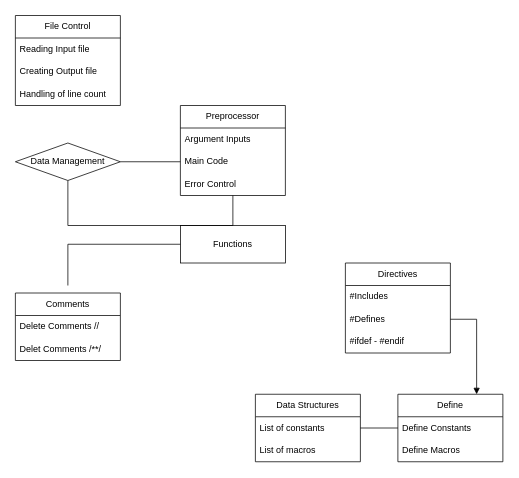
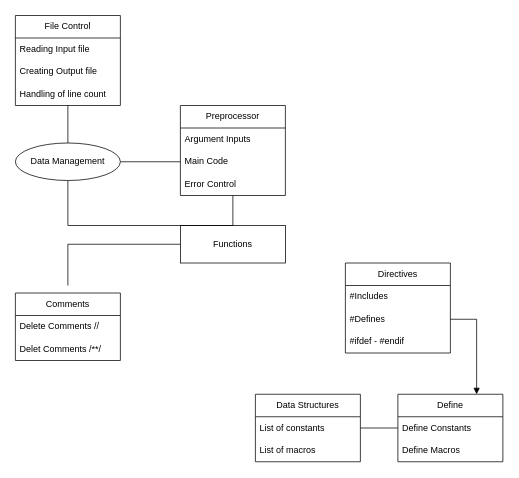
  <mxCell id="0" />
  <mxCell id="1" parent="0" />
  <mxCell id="2" value="Preprocessor" style="swimlane;fontStyle=0;childLayout=stackLayout;horizontal=1;startSize=30;horizontalStack=0;resizeParent=1;resizeParentMax=0;resizeLast=0;collapsible=1;marginBottom=0;whiteSpace=wrap;html=1;" vertex="1" parent="1"><mxGeometry x="240" y="140" width="140" height="120" as="geometry" /></mxCell>
  <mxCell id="3" value="Argument Inputs" style="text;strokeColor=none;fillColor=none;align=left;verticalAlign=middle;spacingLeft=4;spacingRight=4;overflow=hidden;points=[[0,0.5],[1,0.5]];portConstraint=eastwest;rotatable=0;whiteSpace=wrap;html=1;" vertex="1" parent="2"><mxGeometry y="30" width="140" height="30" as="geometry" /></mxCell>
  <mxCell id="4" value="Main Code" style="text;strokeColor=none;fillColor=none;align=left;verticalAlign=middle;spacingLeft=4;spacingRight=4;overflow=hidden;points=[[0,0.5],[1,0.5]];portConstraint=eastwest;rotatable=0;whiteSpace=wrap;html=1;" vertex="1" parent="2"><mxGeometry y="60" width="140" height="30" as="geometry" /></mxCell>
  <mxCell id="5" value="Error Control" style="text;strokeColor=none;fillColor=none;align=left;verticalAlign=middle;spacingLeft=4;spacingRight=4;overflow=hidden;points=[[0,0.5],[1,0.5]];portConstraint=eastwest;rotatable=0;whiteSpace=wrap;html=1;" vertex="1" parent="2"><mxGeometry y="90" width="140" height="30" as="geometry" /></mxCell>
  <mxCell id="6" value="Define" style="swimlane;fontStyle=0;childLayout=stackLayout;horizontal=1;startSize=30;horizontalStack=0;resizeParent=1;resizeParentMax=0;resizeLast=0;collapsible=1;marginBottom=0;whiteSpace=wrap;html=1;" vertex="1" parent="1"><mxGeometry x="530" y="525" width="140" height="90" as="geometry" /></mxCell>
  <mxCell id="7" value="Define Constants&lt;span style=&quot;white-space: pre;&quot;&gt;&#09;&lt;/span&gt;" style="text;strokeColor=none;fillColor=none;align=left;verticalAlign=middle;spacingLeft=4;spacingRight=4;overflow=hidden;points=[[0,0.5],[1,0.5]];portConstraint=eastwest;rotatable=0;whiteSpace=wrap;html=1;" vertex="1" parent="6"><mxGeometry y="30" width="140" height="30" as="geometry" /></mxCell>
  <mxCell id="8" value="Define Macros" style="text;strokeColor=none;fillColor=none;align=left;verticalAlign=middle;spacingLeft=4;spacingRight=4;overflow=hidden;points=[[0,0.5],[1,0.5]];portConstraint=eastwest;rotatable=0;whiteSpace=wrap;html=1;" vertex="1" parent="6"><mxGeometry y="60" width="140" height="30" as="geometry" /></mxCell>
  <mxCell id="9" value="Comments" style="swimlane;fontStyle=0;childLayout=stackLayout;horizontal=1;startSize=30;horizontalStack=0;resizeParent=1;resizeParentMax=0;resizeLast=0;collapsible=1;marginBottom=0;whiteSpace=wrap;html=1;" vertex="1" parent="1"><mxGeometry x="20" y="390" width="140" height="90" as="geometry" /></mxCell>
  <mxCell id="10" value="Delete Comments //" style="text;strokeColor=none;fillColor=none;align=left;verticalAlign=middle;spacingLeft=4;spacingRight=4;overflow=hidden;points=[[0,0.5],[1,0.5]];portConstraint=eastwest;rotatable=0;whiteSpace=wrap;html=1;" vertex="1" parent="9"><mxGeometry y="30" width="140" height="30" as="geometry" /></mxCell>
  <mxCell id="11" value="Delet Comments /**/" style="text;strokeColor=none;fillColor=none;align=left;verticalAlign=middle;spacingLeft=4;spacingRight=4;overflow=hidden;points=[[0,0.5],[1,0.5]];portConstraint=eastwest;rotatable=0;whiteSpace=wrap;html=1;" vertex="1" parent="9"><mxGeometry y="60" width="140" height="30" as="geometry" /></mxCell>
  <mxCell id="12" value="File Control" style="swimlane;fontStyle=0;childLayout=stackLayout;horizontal=1;startSize=30;horizontalStack=0;resizeParent=1;resizeParentMax=0;resizeLast=0;collapsible=1;marginBottom=0;whiteSpace=wrap;html=1;" vertex="1" parent="1"><mxGeometry x="20" y="20" width="140" height="120" as="geometry" /></mxCell>
  <mxCell id="13" value="Reading Input file" style="text;strokeColor=none;fillColor=none;align=left;verticalAlign=middle;spacingLeft=4;spacingRight=4;overflow=hidden;points=[[0,0.5],[1,0.5]];portConstraint=eastwest;rotatable=0;whiteSpace=wrap;html=1;" vertex="1" parent="12"><mxGeometry y="30" width="140" height="30" as="geometry" /></mxCell>
  <mxCell id="14" value="Creating Output file" style="text;strokeColor=none;fillColor=none;align=left;verticalAlign=middle;spacingLeft=4;spacingRight=4;overflow=hidden;points=[[0,0.5],[1,0.5]];portConstraint=eastwest;rotatable=0;whiteSpace=wrap;html=1;" vertex="1" parent="12"><mxGeometry y="60" width="140" height="30" as="geometry" /></mxCell>
  <mxCell id="15" value="Handling of line count" style="text;strokeColor=none;fillColor=none;align=left;verticalAlign=middle;spacingLeft=4;spacingRight=4;overflow=hidden;points=[[0,0.5],[1,0.5]];portConstraint=eastwest;rotatable=0;whiteSpace=wrap;html=1;" vertex="1" parent="12"><mxGeometry y="90" width="140" height="30" as="geometry" /></mxCell>
  <mxCell id="16" value="Directives" style="swimlane;fontStyle=0;childLayout=stackLayout;horizontal=1;startSize=30;horizontalStack=0;resizeParent=1;resizeParentMax=0;resizeLast=0;collapsible=1;marginBottom=0;whiteSpace=wrap;html=1;" vertex="1" parent="1"><mxGeometry x="460" y="350" width="140" height="120" as="geometry" /></mxCell>
  <mxCell id="17" value="#Includes" style="text;strokeColor=none;fillColor=none;align=left;verticalAlign=middle;spacingLeft=4;spacingRight=4;overflow=hidden;points=[[0,0.5],[1,0.5]];portConstraint=eastwest;rotatable=0;whiteSpace=wrap;html=1;" vertex="1" parent="16"><mxGeometry y="30" width="140" height="30" as="geometry" /></mxCell>
  <mxCell id="18" value="#Defines" style="text;strokeColor=none;fillColor=none;align=left;verticalAlign=middle;spacingLeft=4;spacingRight=4;overflow=hidden;points=[[0,0.5],[1,0.5]];portConstraint=eastwest;rotatable=0;whiteSpace=wrap;html=1;" vertex="1" parent="16"><mxGeometry y="60" width="140" height="30" as="geometry" /></mxCell>
  <mxCell id="19" value="#ifdef - #endif" style="text;strokeColor=none;fillColor=none;align=left;verticalAlign=middle;spacingLeft=4;spacingRight=4;overflow=hidden;points=[[0,0.5],[1,0.5]];portConstraint=eastwest;rotatable=0;whiteSpace=wrap;html=1;" vertex="1" parent="16"><mxGeometry y="90" width="140" height="30" as="geometry" /></mxCell>
  <mxCell id="20" value="Data Structures" style="swimlane;fontStyle=0;childLayout=stackLayout;horizontal=1;startSize=30;horizontalStack=0;resizeParent=1;resizeParentMax=0;resizeLast=0;collapsible=1;marginBottom=0;whiteSpace=wrap;html=1;" vertex="1" parent="1"><mxGeometry x="340" y="525" width="140" height="90" as="geometry" /></mxCell>
  <mxCell id="21" value="List of constants" style="text;strokeColor=none;fillColor=none;align=left;verticalAlign=middle;spacingLeft=4;spacingRight=4;overflow=hidden;points=[[0,0.5],[1,0.5]];portConstraint=eastwest;rotatable=0;whiteSpace=wrap;html=1;" vertex="1" parent="20"><mxGeometry y="30" width="140" height="30" as="geometry" /></mxCell>
  <mxCell id="22" value="List of macros" style="text;strokeColor=none;fillColor=none;align=left;verticalAlign=middle;spacingLeft=4;spacingRight=4;overflow=hidden;points=[[0,0.5],[1,0.5]];portConstraint=eastwest;rotatable=0;whiteSpace=wrap;html=1;" vertex="1" parent="20"><mxGeometry y="60" width="140" height="30" as="geometry" /></mxCell>
  <mxCell id="23" value="" style="endArrow=none;html=1;rounded=0;exitX=1;exitY=0.5;exitDx=0;exitDy=0;entryX=0;entryY=0.5;entryDx=0;entryDy=0;" edge="1" parent="1" source="21" target="7"><mxGeometry width="50" height="50" relative="1" as="geometry"><mxPoint x="300" y="560" as="sourcePoint" /><mxPoint x="350" y="510" as="targetPoint" /></mxGeometry></mxCell>
  <mxCell id="24" value="" style="endArrow=block;html=1;rounded=0;exitX=1;exitY=0.5;exitDx=0;exitDy=0;entryX=0.75;entryY=0;entryDx=0;entryDy=0;" edge="1" parent="1" source="18" target="6"><mxGeometry width="50" height="50" relative="1" as="geometry"><mxPoint x="410" y="440" as="sourcePoint" /><mxPoint x="440" y="445" as="targetPoint" /><Array as="points"><mxPoint x="635" y="425" /></Array></mxGeometry></mxCell>
  <mxCell id="25" value="Functions" style="whiteSpace=wrap;html=1;rounded=0;" vertex="1" parent="1"><mxGeometry x="240" y="300" width="140" height="50" as="geometry" /></mxCell>
  <mxCell id="26" style="edgeStyle=orthogonalEdgeStyle;rounded=0;orthogonalLoop=1;jettySize=auto;html=1;exitX=0.5;exitY=0;exitDx=0;exitDy=0;entryX=0.5;entryY=1;entryDx=0;entryDy=0;entryPerimeter=0;endArrow=none;endFill=0;" edge="1" parent="1" source="25" target="5"><mxGeometry relative="1" as="geometry" /></mxCell>
  <mxCell id="27" style="edgeStyle=orthogonalEdgeStyle;rounded=0;orthogonalLoop=1;jettySize=auto;html=1;exitX=0;exitY=0.5;exitDx=0;exitDy=0;endArrow=none;endFill=0;" edge="1" parent="1" source="25"><mxGeometry relative="1" as="geometry"><Array as="points"><mxPoint x="90" y="325" /></Array><mxPoint x="90" y="380" as="targetPoint" /></mxGeometry></mxCell>
  <mxCell id="28" style="edgeStyle=orthogonalEdgeStyle;rounded=0;orthogonalLoop=1;jettySize=auto;html=1;exitX=1;exitY=0.5;exitDx=0;exitDy=0;endArrow=none;endFill=0;" edge="1" parent="1" source="31" target="4"><mxGeometry relative="1" as="geometry" /></mxCell>
+ <mxCell id="29" style="edgeStyle=orthogonalEdgeStyle;rounded=0;orthogonalLoop=1;jettySize=auto;html=1;exitX=0.5;exitY=0;exitDx=0;exitDy=0;entryX=0.5;entryY=1;entryDx=0;entryDy=0;endArrow=none;endFill=0;" edge="1" parent="1" source="31" target="12"><mxGeometry relative="1" as="geometry" /></mxCell>
  <mxCell id="30" style="edgeStyle=orthogonalEdgeStyle;rounded=0;orthogonalLoop=1;jettySize=auto;html=1;entryX=0.5;entryY=0;entryDx=0;entryDy=0;endArrow=none;endFill=0;" edge="1" parent="1" source="31" target="25"><mxGeometry relative="1" as="geometry"><Array as="points"><mxPoint x="90" y="300" /></Array></mxGeometry></mxCell>
- <mxCell id="31" value="Data Management" style="rhombus;whiteSpace=wrap;html=1;" vertex="1" parent="1"><mxGeometry x="20" y="190" width="140" height="50" as="geometry" /></mxCell>
+ <mxCell id="31" value="Data Management" style="ellipse;whiteSpace=wrap;html=1;" vertex="1" parent="1"><mxGeometry x="20" y="190" width="140" height="50" as="geometry" /></mxCell>
